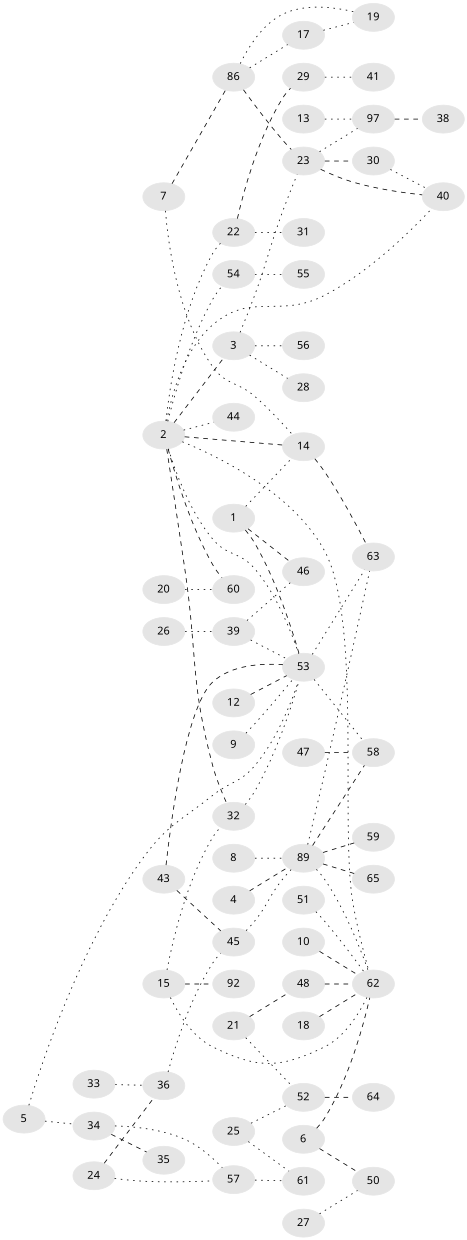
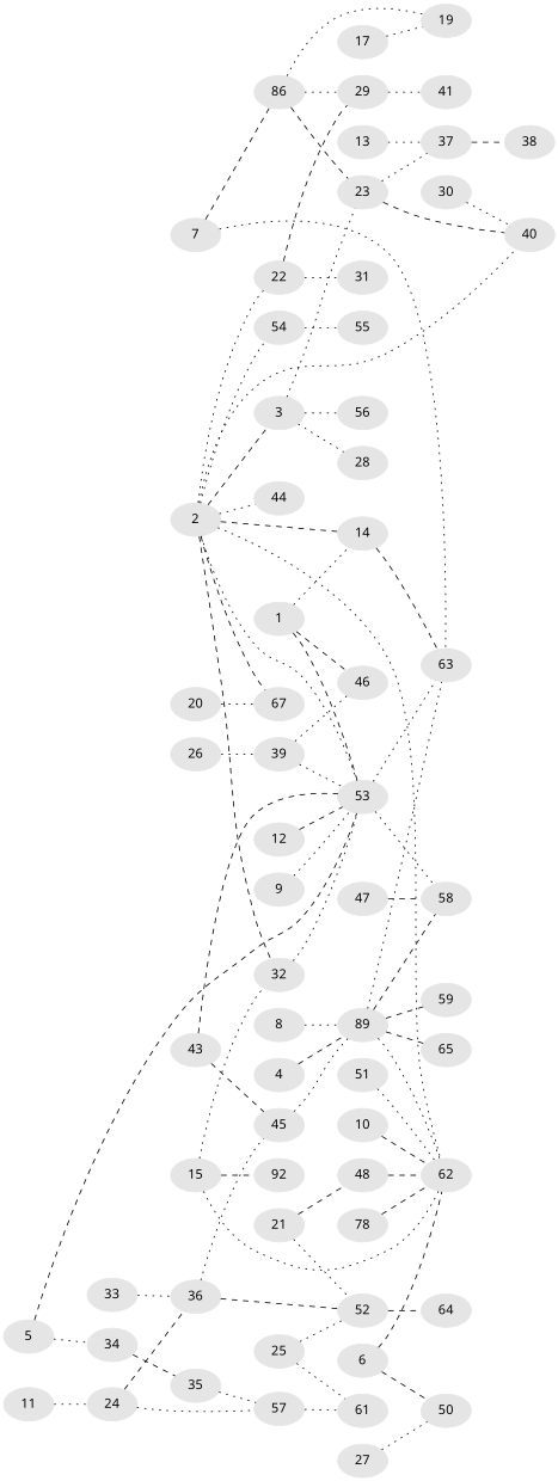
  graph {
    fontname="Noto Sans"
    rankdir=LR
    node [color=gray90 fontname="Noto Sans" style=filled]
    edge [fontname="Noto Sans" style=dotted weight=1.0]
    1
    46
    53
    14
    29
    41
    63
    58
    2
    3
    22
    32
    40
    44
    54
-   60
+   60 [label=67]
    62
    23
    28
    56
    31
    55
-   37 [label=97]
+   37
    30
    n25 [label=89]
    4
    59
    65
    5
    34
    57
    35
    6
    50
    n35 [label=86]
    7
    17
    19
    8
    9
    10
+   11
    24
    36
    12
    13
    38
    15
    n49 [label=92]
-   18
+   18 [label=78]
    20
    21
    48
    52
    64
    45
    61
    25
    26
    39
    27
    33
    43
    47
    51
    1 -- 46 [style=dashed]
    1 -- 53 [style=dashed weight=2.0]
    1 -- 14
    53 -- 63
    53 -- 58
    14 -- 63 [style=dashed]
    29 -- 41
    2 -- 53
    2 -- 14 [style=dashed]
    2 -- 3 [style=dashed]
    2 -- 22
    2 -- 32 [style=dashed]
    2 -- 40
    2 -- 44
    2 -- 54
    2 -- 60 [style=dashed]
    2 -- 62
    3 -- 23
    3 -- 28
    3 -- 56
    22 -- 29 [style=dashed]
    22 -- 31
    32 -- 53
    54 -- 55
    23 -- 40 [style=dashed]
    23 -- 37
-   23 -- 30 [style=dashed]
    37 -- 38 [style=dashed]
    30 -- 40
    n25 -- 63
    n25 -- 58 [style=dashed]
    n25 -- 62
    n25 -- 59 [style=dashed]
    n25 -- 65 [style=dashed]
    4 -- n25 [style=dashed]
-   5 -- 53
+   5 -- 53 [style=dashed]
    5 -- 34
-   34 -- 57
+   35 -- 57
    34 -- 35 [style=dashed]
    57 -- 61
    6 -- 62 [style=dashed]
    6 -- 50 [style=dashed]
    n35 -- 23 [style=dashed]
-   n35 -- 17
+   n35 -- 29
    n35 -- 19
-   7 -- 14
+   7 -- 63
    7 -- n35 [style=dashed]
    17 -- 19
    8 -- n25
    9 -- 53
    10 -- 62 [style=dashed]
+   11 -- 24
    24 -- 57
    24 -- 36 [style=dashed]
+   36 -- 52 [style=dashed]
    36 -- 45
    12 -- 53 [style=dashed]
    13 -- 37
    15 -- 32
    15 -- 62
    15 -- n49 [style=dashed]
    18 -- 62 [style=dashed]
    20 -- 60
    21 -- 48 [style=dashed]
    21 -- 52
    48 -- 62 [style=dashed weight=2.0]
    52 -- 64 [style=dashed]
    45 -- n25
    25 -- 52
    25 -- 61
    26 -- 39
    39 -- 46
    39 -- 53
    27 -- 50
    33 -- 36
    43 -- 53 [style=dashed]
    43 -- 45 [style=dashed]
    47 -- 58 [style=dashed]
    51 -- 62
  }
